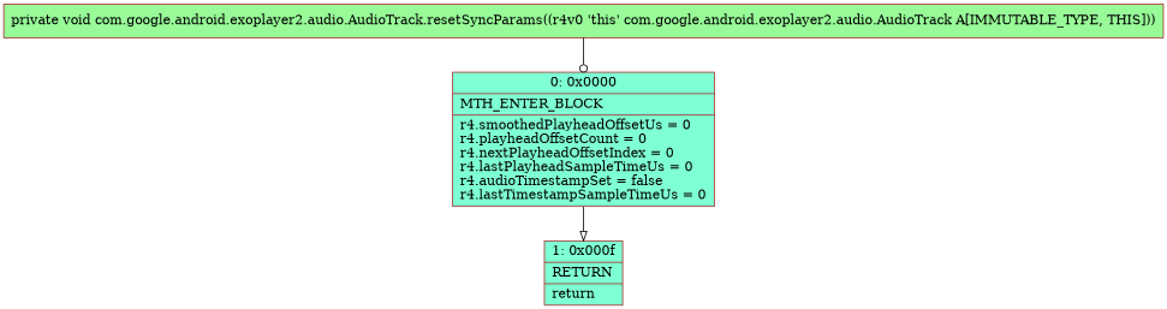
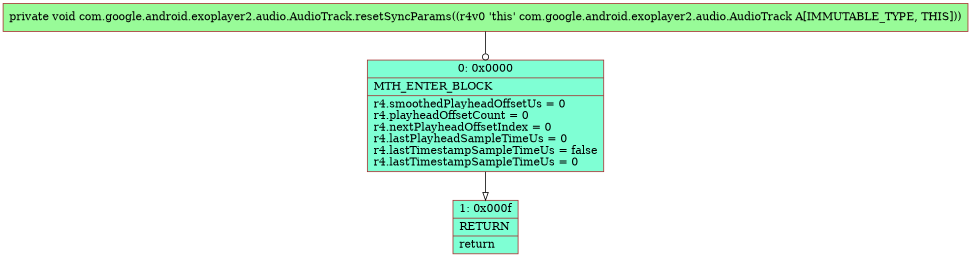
  digraph {
    node [shape=record style=filled fillcolor=aquamarine color=brown]
-   n1 [label="{0\:\ 0x0000|MTH_ENTER_BLOCK\l|r4.smoothedPlayheadOffsetUs = 0\lr4.playheadOffsetCount = 0\lr4.nextPlayheadOffsetIndex = 0\lr4.lastPlayheadSampleTimeUs = 0\lr4.audioTimestampSet = false\lr4.lastTimestampSampleTimeUs = 0\l}"]
+   n1 [label="{0\:\ 0x0000|MTH_ENTER_BLOCK\l|r4.smoothedPlayheadOffsetUs = 0\lr4.playheadOffsetCount = 0\lr4.nextPlayheadOffsetIndex = 0\lr4.lastPlayheadSampleTimeUs = 0\lr4.lastTimestampSampleTimeUs = false\lr4.lastTimestampSampleTimeUs = 0\l}"]
    n2 [label="{1\:\ 0x000f|RETURN\l|return\l}"]
    n3 [label="{private void com.google.android.exoplayer2.audio.AudioTrack.resetSyncParams((r4v0 'this' com.google.android.exoplayer2.audio.AudioTrack A[IMMUTABLE_TYPE, THIS])) }" fillcolor=palegreen]
    n1 -> n2 [arrowhead=onormal]
    n3 -> n1 [arrowhead=odot]
  }
